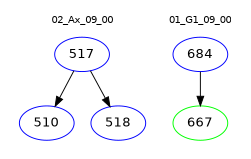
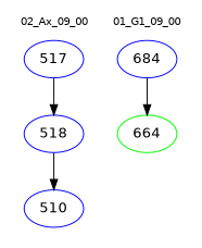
  digraph {
    fontname="DejaVu Sans"
    node [color=blue fontname="DejaVu Sans"]
    edge [color=black fontname="DejaVu Sans"]
    n1 [label=517]
    n2 [label=510]
    n3 [label=518]
    n4 [label=684]
-   n5 [color=green label=667]
+   n5 [color=green label=664]
    subgraph cluster_1 {
      color=white
      fontsize=10
      label="02_Ax_09_00"
      n1
      n2
      n3
    }
    subgraph cluster_2 {
      color=white
      fontsize=10
      label="01_G1_09_00"
      n4
      n5
    }
-   n1 -> n2
+   n3 -> n2
    n1 -> n3
    n4 -> n5
  }
